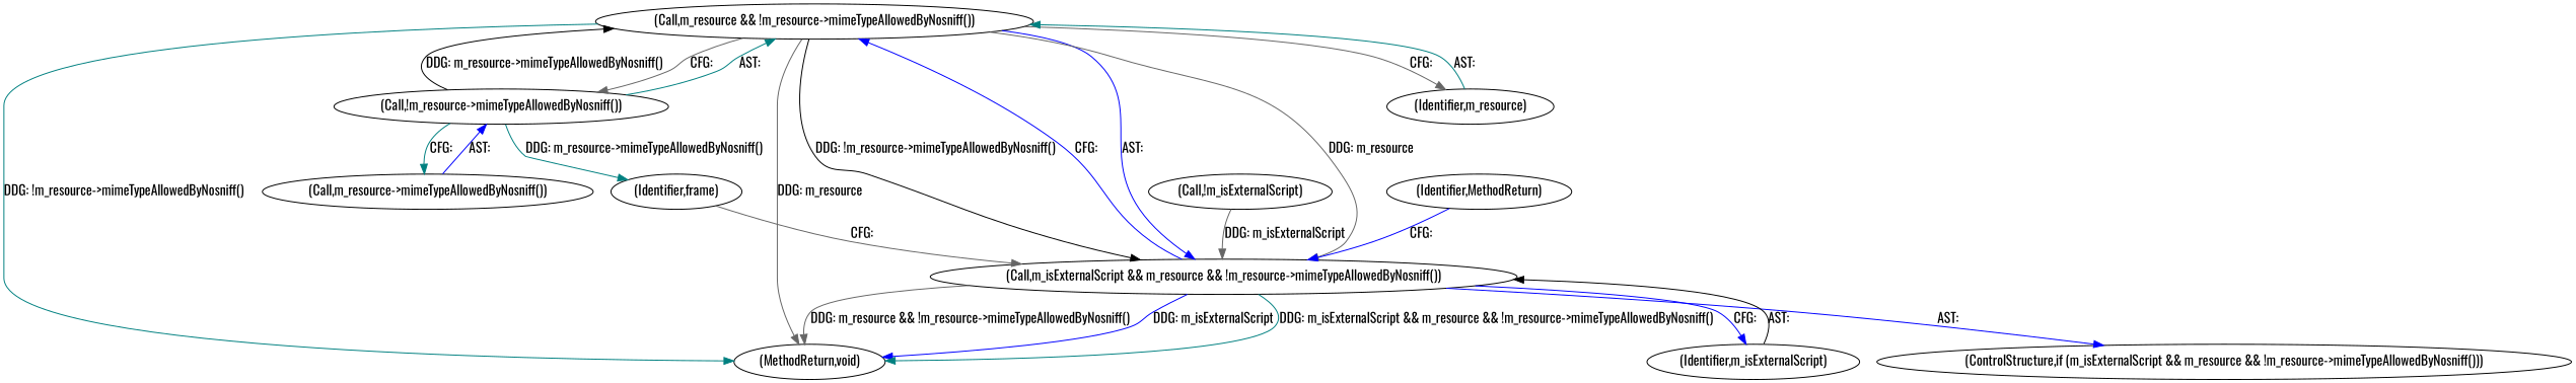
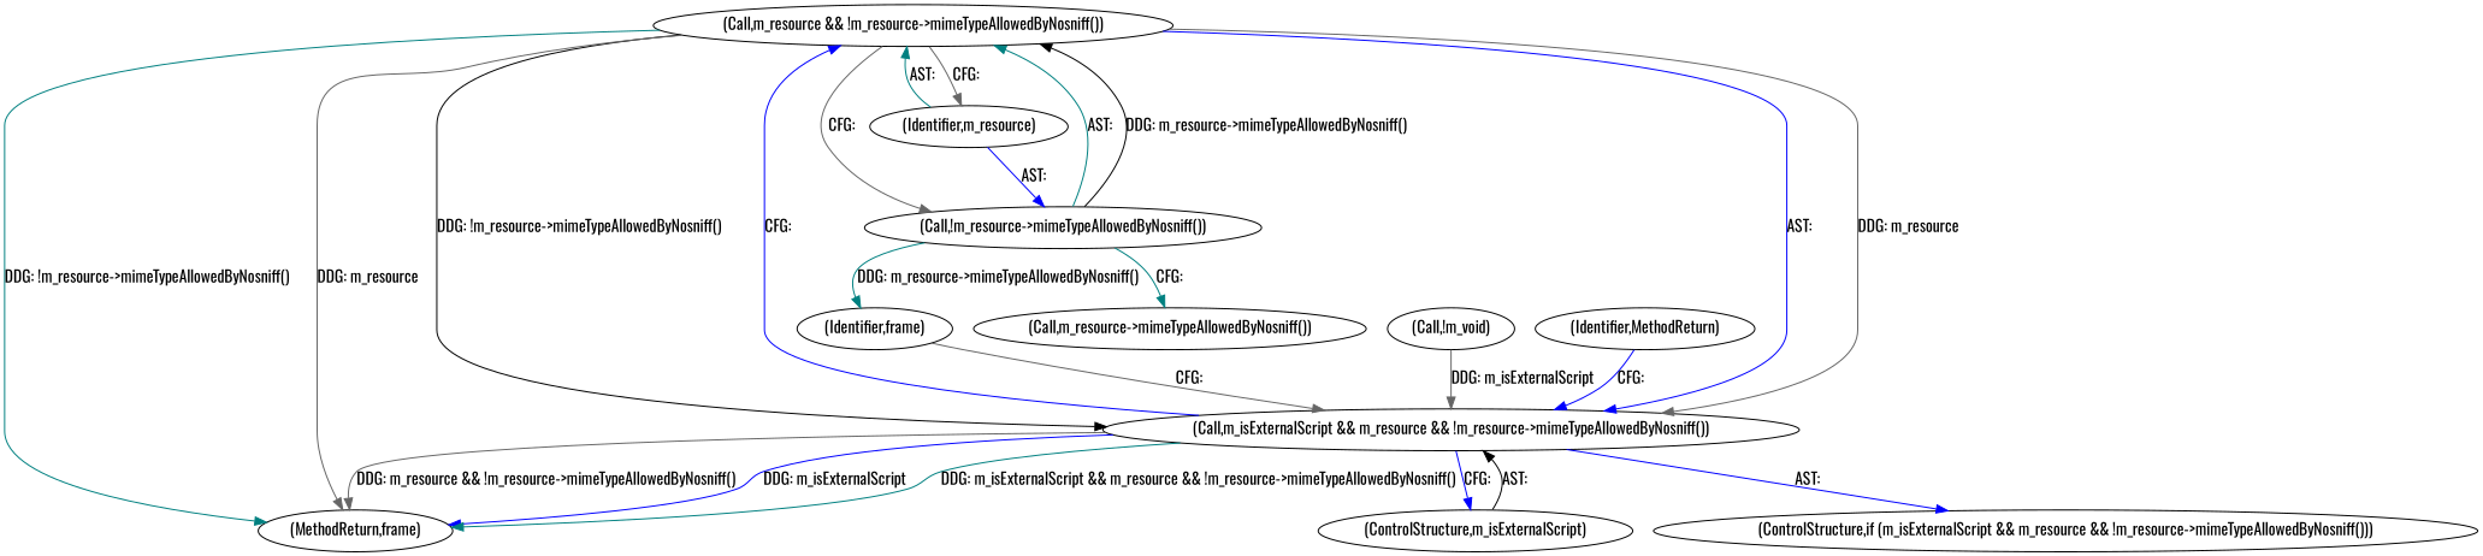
  digraph {
    fontname=Oswald
    node [fontname=Oswald]
    edge [color=gray40 fontname=Oswald]
    n1 [label="(Call,m_resource && !m_resource->mimeTypeAllowedByNosniff())"]
    n2 [label="(Call,!m_resource->mimeTypeAllowedByNosniff())"]
    n3 [label="(Call,m_isExternalScript && m_resource && !m_resource->mimeTypeAllowedByNosniff())"]
    n4 [label="(Identifier,m_resource)"]
-   n5 [label="(MethodReturn,void)"]
+   n5 [label="(MethodReturn,frame)"]
    n6 [label="(Call,m_resource->mimeTypeAllowedByNosniff())"]
    n7 [label="(Identifier,frame)"]
-   n8 [label="(Identifier,m_isExternalScript)"]
+   n8 [label="(ControlStructure,m_isExternalScript)"]
    n9 [label="(ControlStructure,if (m_isExternalScript && m_resource && !m_resource->mimeTypeAllowedByNosniff()))"]
-   n10 [label="(Call,!m_isExternalScript)"]
+   n10 [label="(Call,!m_void)"]
    n11 [label="(Identifier,MethodReturn)"]
    n1 -> n2 [label="CFG: "]
    n1 -> n3 [color=blue label="AST: "]
    n1 -> n3 [label="DDG: m_resource"]
    n1 -> n3 [color=black label="DDG: !m_resource->mimeTypeAllowedByNosniff()"]
    n1 -> n4 [label="CFG: "]
    n1 -> n5 [color=teal label="DDG: !m_resource->mimeTypeAllowedByNosniff()"]
    n1 -> n5 [label="DDG: m_resource"]
    n2 -> n1 [color=teal label="AST: "]
    n2 -> n1 [color=black label="DDG: m_resource->mimeTypeAllowedByNosniff()"]
    n2 -> n6 [color=teal label="CFG: "]
    n2 -> n7 [color=teal label="DDG: m_resource->mimeTypeAllowedByNosniff()"]
    n3 -> n1 [color=blue label="CFG: "]
    n3 -> n5 [label="DDG: m_resource && !m_resource->mimeTypeAllowedByNosniff()"]
    n3 -> n5 [color=blue label="DDG: m_isExternalScript"]
    n3 -> n5 [color=teal label="DDG: m_isExternalScript && m_resource && !m_resource->mimeTypeAllowedByNosniff()"]
    n3 -> n8 [color=blue label="CFG: "]
    n3 -> n9 [color=blue label="AST: "]
    n4 -> n1 [color=teal label="AST: "]
-   n6 -> n2 [color=blue label="AST: "]
+   n4 -> n2 [color=blue label="AST: "]
    n7 -> n3 [label="CFG: "]
    n8 -> n3 [color=black label="AST: "]
    n10 -> n3 [label="DDG: m_isExternalScript"]
    n11 -> n3 [color=blue label="CFG: "]
  }
